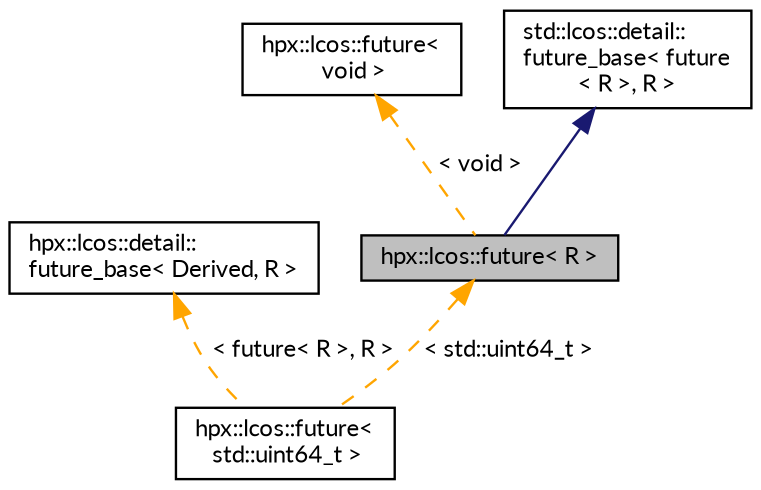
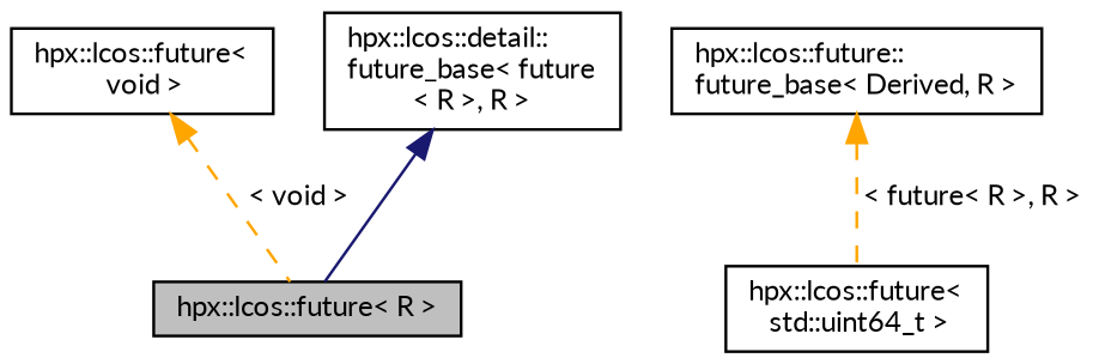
  digraph {
    fontname=Lato
    node [color=black fillcolor=white fontname=Lato fontsize=10 shape=record style=filled]
    edge [color=orange dir=back fontname=Lato fontsize=10 labelfontname=Helvetica labelfontsize=10 style=dashed]
    n1 [fillcolor=grey75 fontcolor=black height=0.2 label="hpx::lcos::future\< R \>" width=0.4]
    n2 [height=0.2 label="hpx::lcos::future\<\l std::uint64_t \>" width=0.4]
    n3 [height=0.2 label="hpx::lcos::future\<\l void \>" width=0.4]
-   n4 [height=0.2 label="std::lcos::detail::\lfuture_base\< future\l\< R \>, R \>" width=0.4]
-   n5 [height=0.2 label="hpx::lcos::detail::\lfuture_base\< Derived, R \>" width=0.4]
-   n1 -> n2 [label=" \< std::uint64_t \>"]
+   n4 [height=0.2 label="hpx::lcos::detail::\lfuture_base\< future\l\< R \>, R \>" width=0.4]
+   n5 [height=0.2 label="hpx::lcos::future::\lfuture_base\< Derived, R \>" width=0.4]
    n3 -> n1 [label=" \< void \>"]
    n4 -> n1 [color=midnightblue style=solid]
    n5 -> n2 [label=" \< future\< R \>, R \>"]
  }
